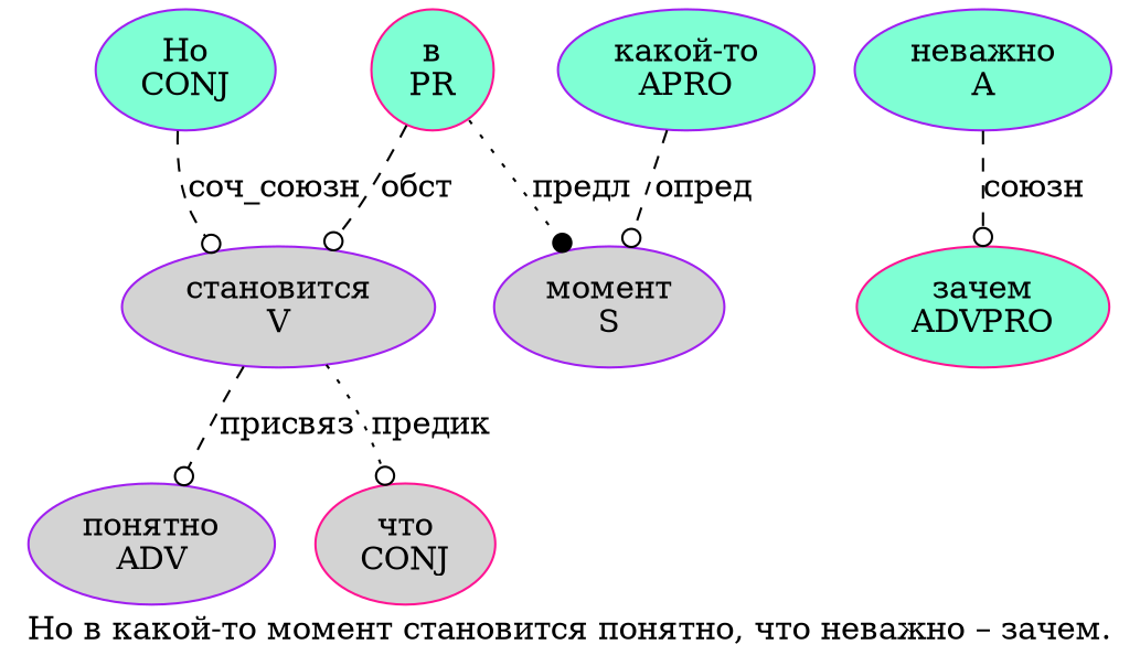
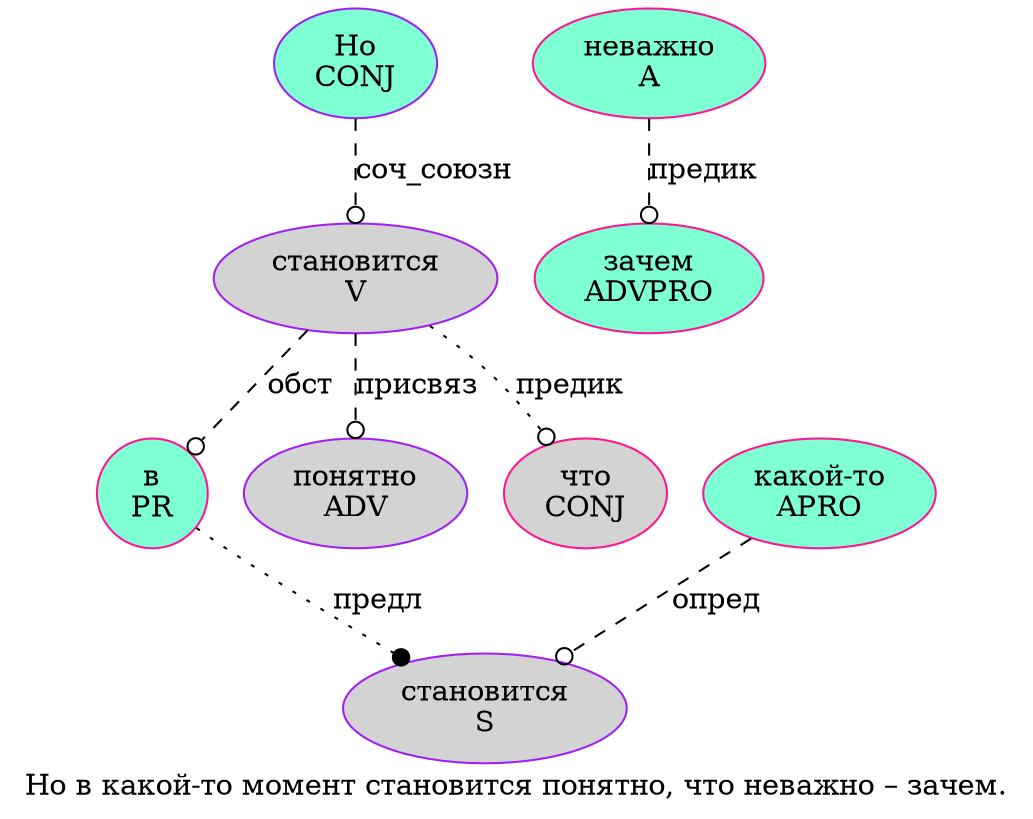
  digraph {
    label="Но в какой-то момент становится понятно, что неважно – зачем."
    node [color=purple fillcolor=aquamarine penwidth=1 shape=ellipse style=filled]
    edge [arrowhead=odot style=dashed]
    n1 [label="Но\nCONJ"]
    n2 [fillcolor=lightgrey label="становится\nV"]
    n3 [color=deeppink label="в\nPR"]
    n4 [fillcolor=lightgrey label="понятно\nADV"]
    n5 [color=deeppink fillcolor=lightgrey label="что\nCONJ"]
-   n6 [fillcolor=lightgrey label="момент\nS"]
-   n7 [label="какой-то\nAPRO"]
-   n8 [label="неважно\nA"]
+   n6 [fillcolor=lightgrey label="становится\nS"]
+   n7 [color=deeppink label="какой-то\nAPRO"]
+   n8 [color=deeppink label="неважно\nA"]
    n9 [color=deeppink label="зачем\nADVPRO"]
    n1 -> n2 [label="соч_союзн"]
-   n3 -> n2 [label="обст"]
+   n2 -> n3 [label="обст"]
    n2 -> n4 [label="присвяз"]
    n2 -> n5 [label="предик" style=dotted]
    n3 -> n6 [arrowhead=dot label="предл" style=dotted]
    n7 -> n6 [label="опред"]
-   n8 -> n9 [label="союзн"]
+   n8 -> n9 [label="предик"]
  }
